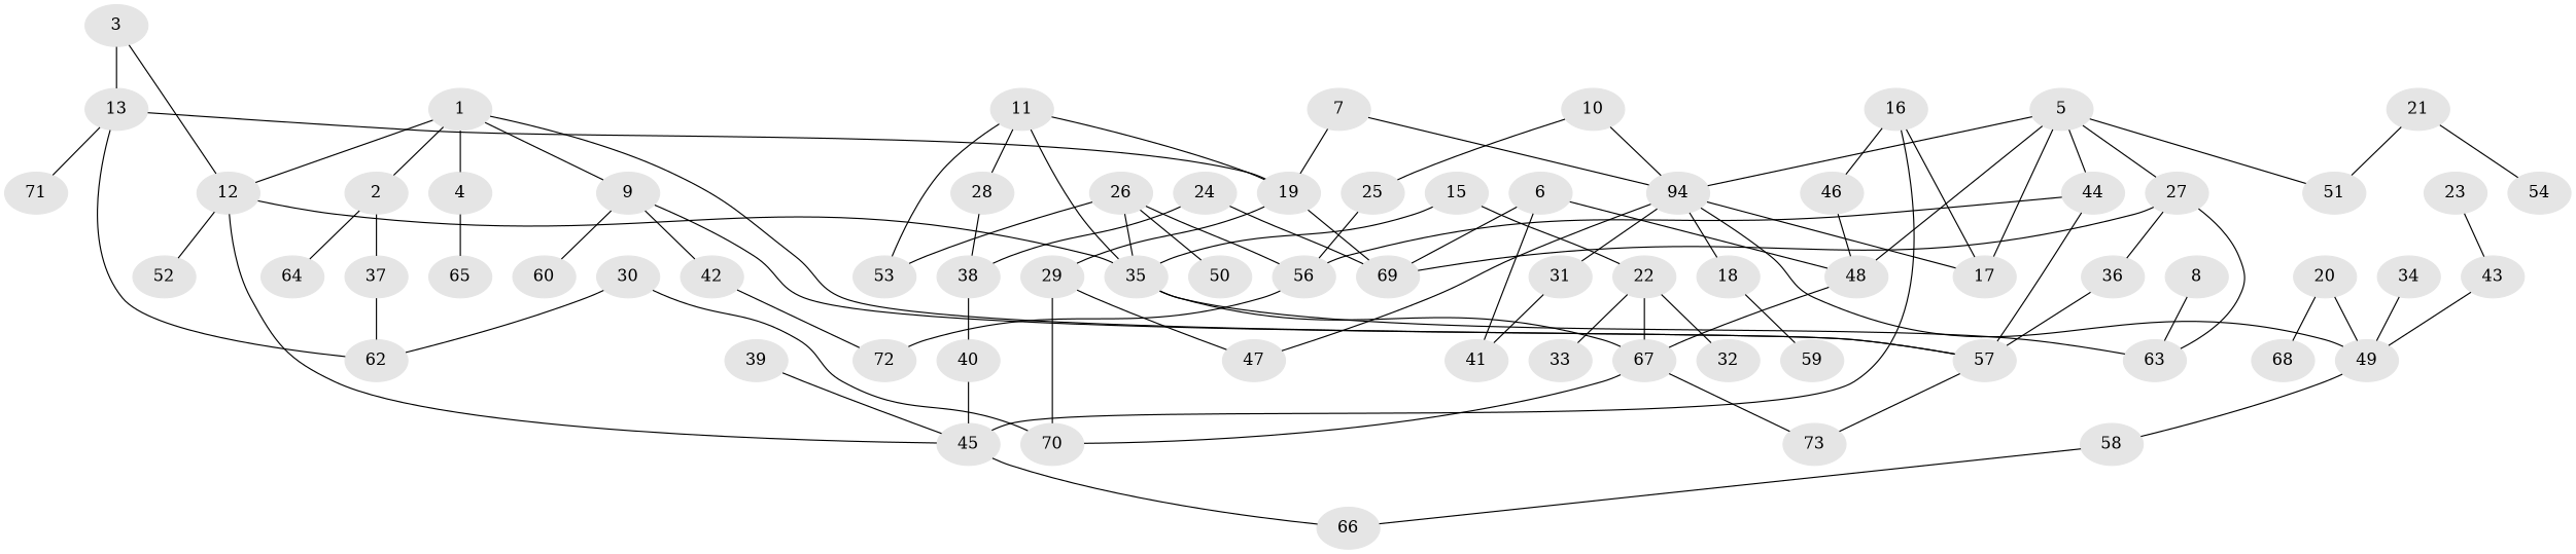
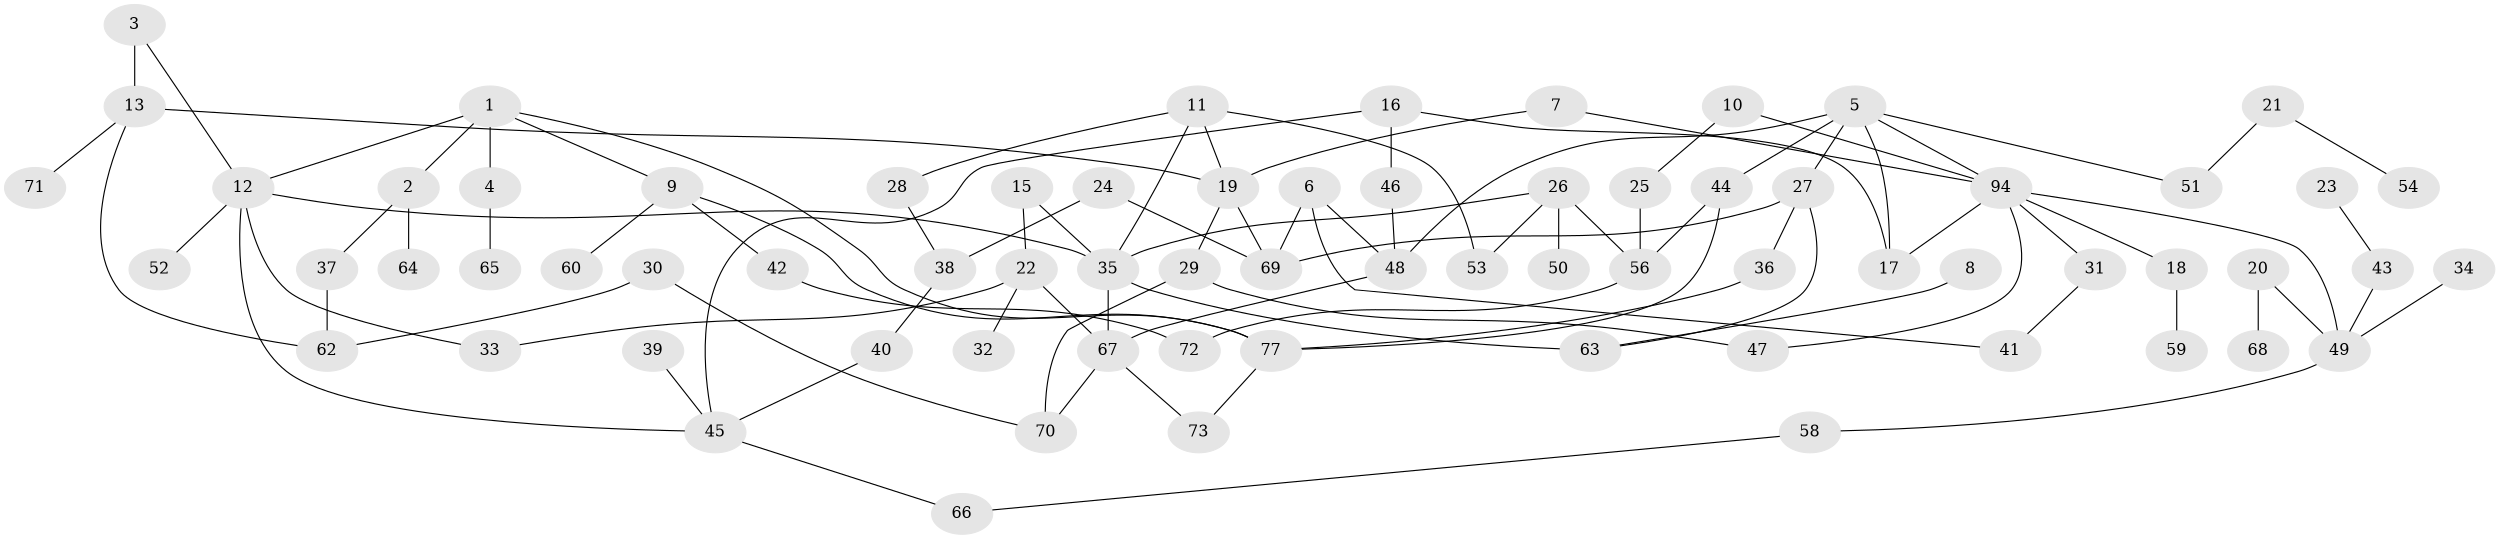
  graph {
    node [color=gray90 style=filled]
    edge [weight=1.0]
    1
    2
    4
    9
    12
-   57
+   57 [label=77]
    37
    64
    65
    42
    60
    35
    33
    45
    52
    73
    62
    3
    13
    6
    48
    41
    69
    19
    71
    n26 [label=94]
    5
    17
    27
    44
    51
    18
    31
    47
    49
    63
    36
    56
    67
    7
    29
    8
    72
    10
    25
    11
    28
    53
    38
    66
    59
    58
    15
    22
    32
    16
    46
    70
    20
    68
    21
    54
    23
    43
    24
    40
    26
    50
    30
    34
    39
    1 -- 2
    1 -- 4
    1 -- 9
    1 -- 12
    1 -- 57
    2 -- 37
    2 -- 64
    4 -- 65
    9 -- 57
    9 -- 42
    9 -- 60
    12 -- 35
+   12 -- 33
    12 -- 45
    12 -- 52
    57 -- 73
    37 -- 62
    42 -- 72
    35 -- 63 [weight=2.0]
    35 -- 67
    45 -- 66
    3 -- 12
    3 -- 13 [weight=2.0]
    13 -- 62
    13 -- 19
    13 -- 71
    6 -- 48
    6 -- 41
    6 -- 69
    48 -- 67
    19 -- 69
    19 -- 29
    n26 -- 17
    n26 -- 18
    n26 -- 31
    n26 -- 47
    n26 -- 49
    5 -- 48
    5 -- n26
    5 -- 17
    5 -- 27
    5 -- 44
    5 -- 51
    27 -- 69
    27 -- 63
    27 -- 36
    44 -- 57
    44 -- 56
    18 -- 59
    31 -- 41
    49 -- 58
    36 -- 57
    56 -- 72
    67 -- 73
    67 -- 70
    7 -- 19
    7 -- n26
    29 -- 47
    29 -- 70
    8 -- 63
    10 -- n26
    10 -- 25
    25 -- 56
    11 -- 35
    11 -- 19
    11 -- 28
    11 -- 53
    28 -- 38
    38 -- 40
    58 -- 66
    15 -- 35
    15 -- 22
    22 -- 33
    22 -- 67 [weight=2.0]
    22 -- 32
    16 -- 45
    16 -- 17
    16 -- 46
    46 -- 48
    20 -- 49
    20 -- 68
    21 -- 51
    21 -- 54
    23 -- 43
    43 -- 49
    24 -- 69
    24 -- 38
    40 -- 45
    26 -- 35
    26 -- 56
    26 -- 53
    26 -- 50
    30 -- 62
    30 -- 70
    34 -- 49
    39 -- 45
  }
